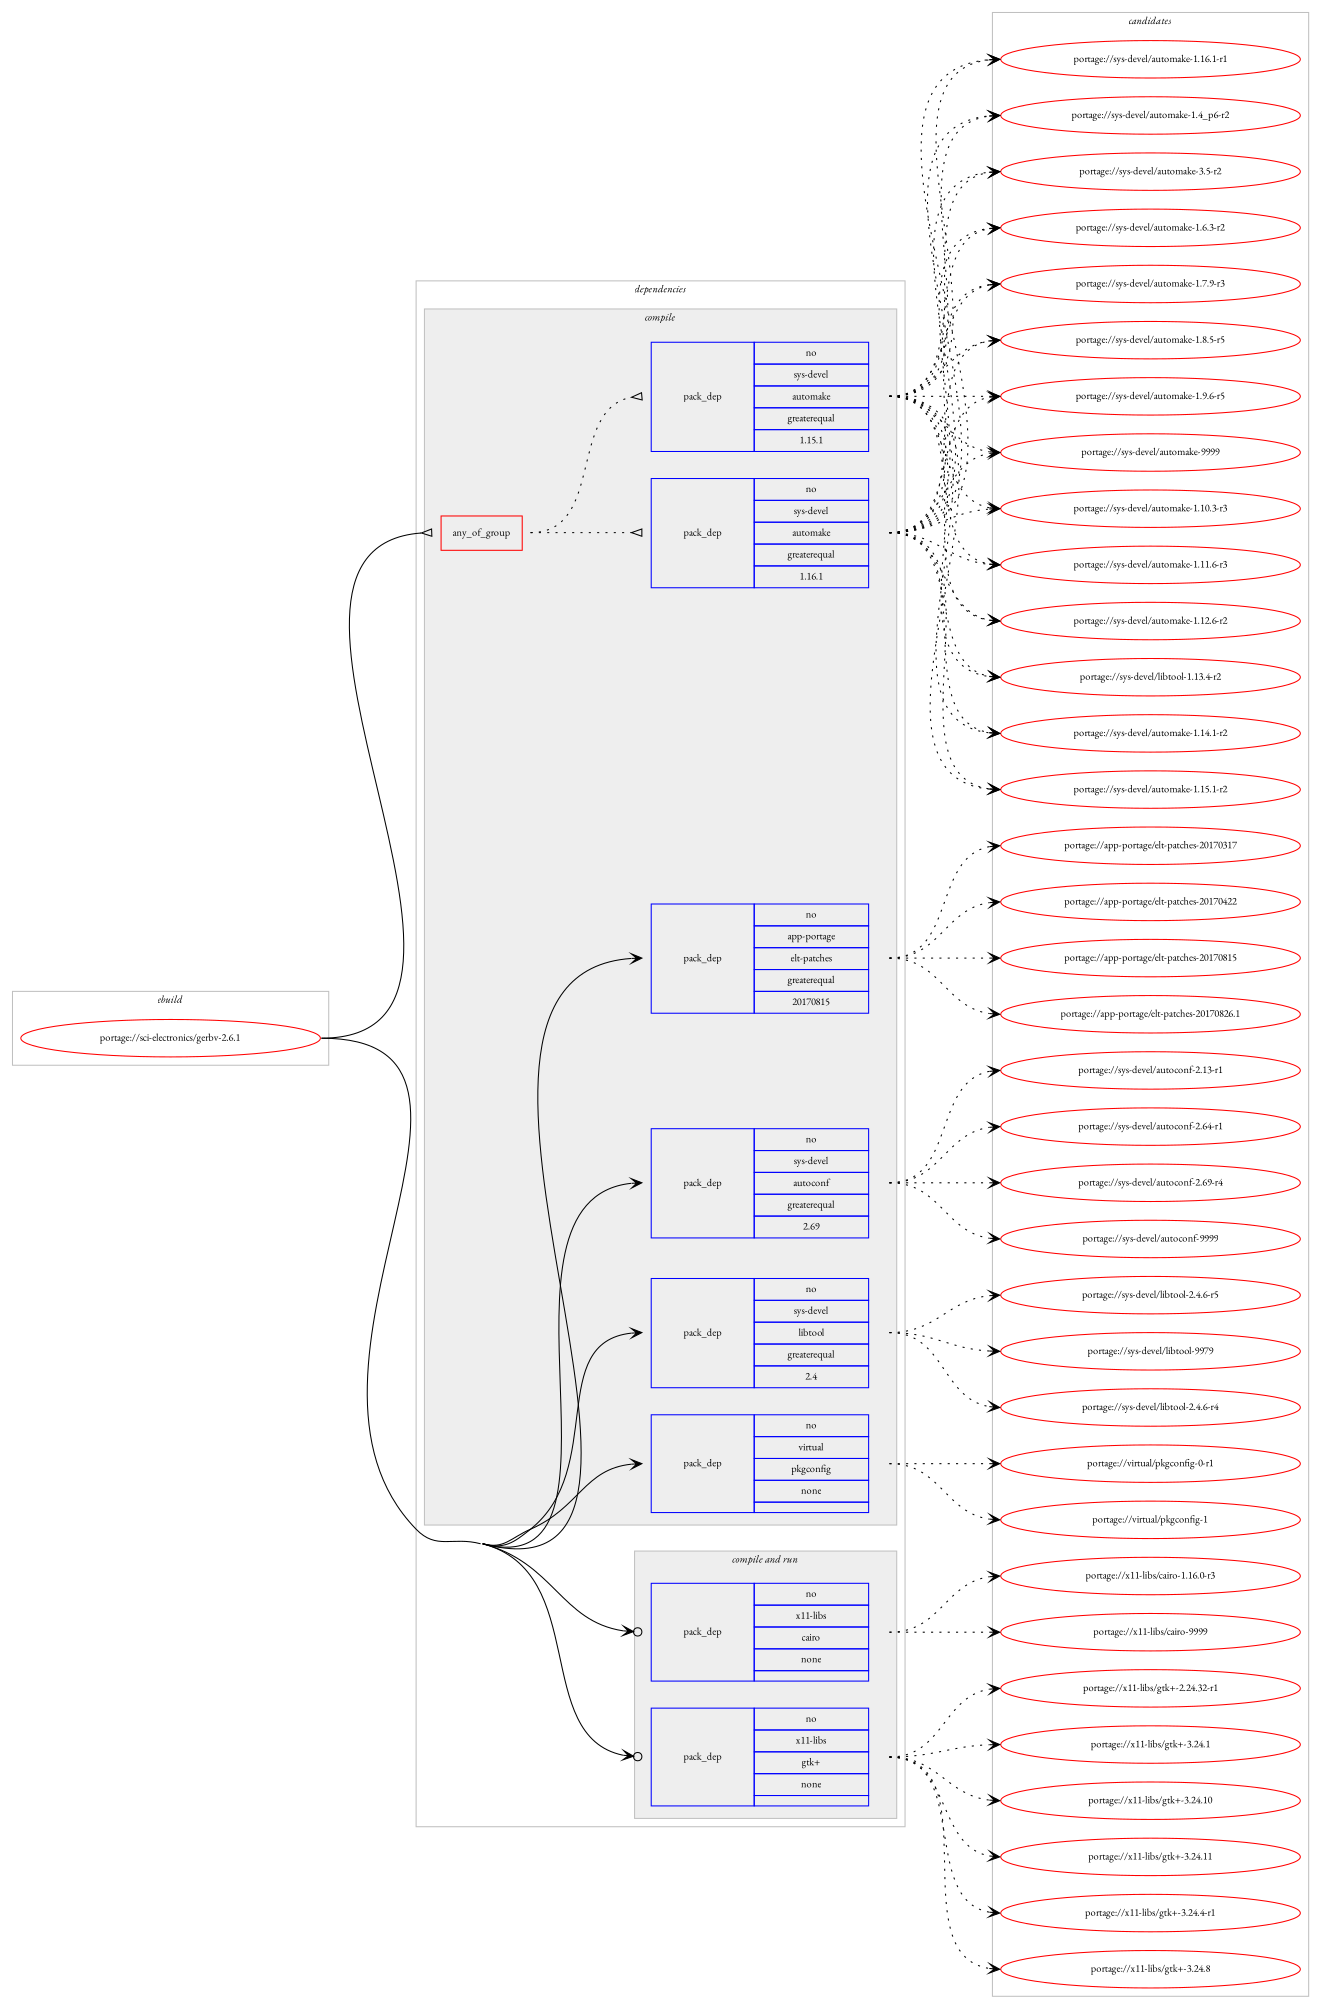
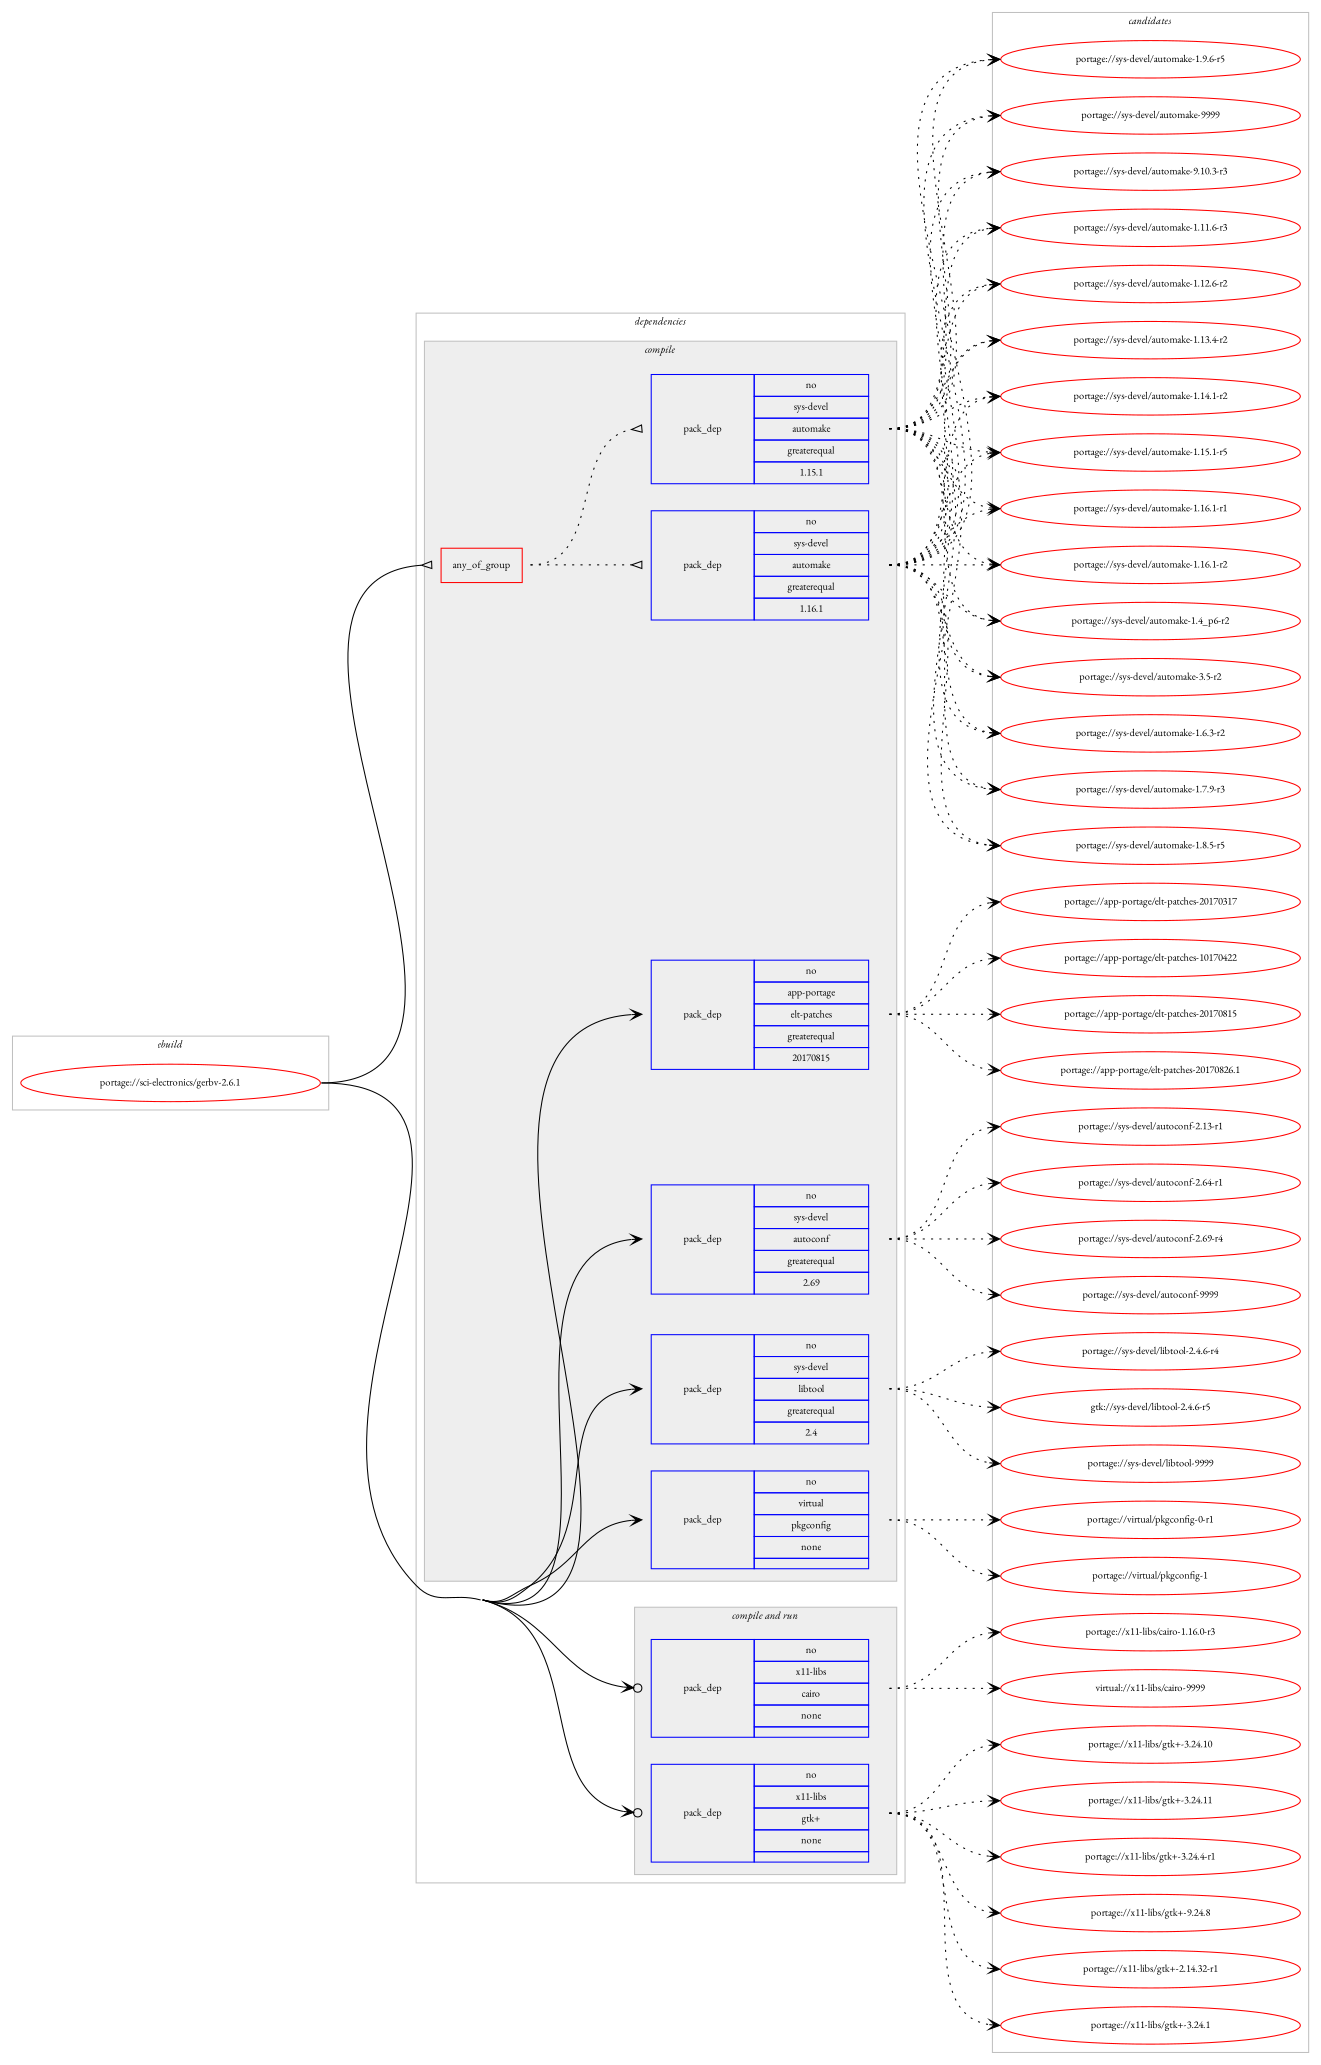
  digraph {
    compound=true
    concentrate=true
    fontname="EB Garamond"
    fontsize=10
    newrank=true
    rankdir=LR
    ranksep=1.5
    node [color=red fontname="EB Garamond" fontsize=10]
    edge [arrowhead=vee fontname="EB Garamond" headport=w style=dotted tailport=e weight=100]
    n1 [label="portage://sci-electronics/gerbv-2.6.1" width=4]
    n2 [color=blue label=<<TABLE BORDER="0" CELLBORDER="1" CELLSPACING="0" CELLPADDING="4" WIDTH="220"><TR><TD ROWSPAN="6" CELLPADDING="30">pack_dep</TD></TR><TR><TD WIDTH="110">no</TD></TR><TR><TD>sys-devel</TD></TR><TR><TD>automake</TD></TR><TR><TD>greaterequal</TD></TR><TR><TD>1.16.1</TD></TR></TABLE>> shape=none]
    n3 [color=blue label=<<TABLE BORDER="0" CELLBORDER="1" CELLSPACING="0" CELLPADDING="4" WIDTH="220"><TR><TD ROWSPAN="6" CELLPADDING="30">pack_dep</TD></TR><TR><TD WIDTH="110">no</TD></TR><TR><TD>sys-devel</TD></TR><TR><TD>automake</TD></TR><TR><TD>greaterequal</TD></TR><TR><TD>1.15.1</TD></TR></TABLE>> shape=none]
    n4 [label=<<TABLE BORDER="0" CELLBORDER="1" CELLSPACING="0" CELLPADDING="4"><TR><TD CELLPADDING="10">any_of_group</TD></TR></TABLE>> shape=none]
    n5 [color=blue label=<<TABLE BORDER="0" CELLBORDER="1" CELLSPACING="0" CELLPADDING="4" WIDTH="220"><TR><TD ROWSPAN="6" CELLPADDING="30">pack_dep</TD></TR><TR><TD WIDTH="110">no</TD></TR><TR><TD>app-portage</TD></TR><TR><TD>elt-patches</TD></TR><TR><TD>greaterequal</TD></TR><TR><TD>20170815</TD></TR></TABLE>> shape=none]
    n6 [color=blue label=<<TABLE BORDER="0" CELLBORDER="1" CELLSPACING="0" CELLPADDING="4" WIDTH="220"><TR><TD ROWSPAN="6" CELLPADDING="30">pack_dep</TD></TR><TR><TD WIDTH="110">no</TD></TR><TR><TD>sys-devel</TD></TR><TR><TD>autoconf</TD></TR><TR><TD>greaterequal</TD></TR><TR><TD>2.69</TD></TR></TABLE>> shape=none]
    n7 [color=blue label=<<TABLE BORDER="0" CELLBORDER="1" CELLSPACING="0" CELLPADDING="4" WIDTH="220"><TR><TD ROWSPAN="6" CELLPADDING="30">pack_dep</TD></TR><TR><TD WIDTH="110">no</TD></TR><TR><TD>sys-devel</TD></TR><TR><TD>libtool</TD></TR><TR><TD>greaterequal</TD></TR><TR><TD>2.4</TD></TR></TABLE>> shape=none]
    n8 [color=blue label=<<TABLE BORDER="0" CELLBORDER="1" CELLSPACING="0" CELLPADDING="4" WIDTH="220"><TR><TD ROWSPAN="6" CELLPADDING="30">pack_dep</TD></TR><TR><TD WIDTH="110">no</TD></TR><TR><TD>virtual</TD></TR><TR><TD>pkgconfig</TD></TR><TR><TD>none</TD></TR><TR><TD></TD></TR></TABLE>> shape=none]
    n9 [color=blue label=<<TABLE BORDER="0" CELLBORDER="1" CELLSPACING="0" CELLPADDING="4" WIDTH="220"><TR><TD ROWSPAN="6" CELLPADDING="30">pack_dep</TD></TR><TR><TD WIDTH="110">no</TD></TR><TR><TD>x11-libs</TD></TR><TR><TD>cairo</TD></TR><TR><TD>none</TD></TR><TR><TD></TD></TR></TABLE>> shape=none]
    n10 [color=blue label=<<TABLE BORDER="0" CELLBORDER="1" CELLSPACING="0" CELLPADDING="4" WIDTH="220"><TR><TD ROWSPAN="6" CELLPADDING="30">pack_dep</TD></TR><TR><TD WIDTH="110">no</TD></TR><TR><TD>x11-libs</TD></TR><TR><TD>gtk+</TD></TR><TR><TD>none</TD></TR><TR><TD></TD></TR></TABLE>> shape=none]
-   n11 [label="portage://sys-devel/automake-1.10.3-r3" width=4]
+   n11 [label="portage://sys-devel/automake-9.10.3-r3" width=4]
    n12 [label="portage://sys-devel/automake-1.11.6-r3" width=4]
    n13 [label="portage://sys-devel/automake-1.12.6-r2" width=4]
-   n14 [label="portage://sys-devel/libtool-1.13.4-r2" width=4]
+   n14 [label="portage://sys-devel/automake-1.13.4-r2" width=4]
    n15 [label="portage://sys-devel/automake-1.14.1-r2" width=4]
-   n16 [label="portage://sys-devel/automake-1.15.1-r2" width=4]
+   n16 [label="portage://sys-devel/automake-1.15.1-r5" width=4]
    n17 [label="portage://sys-devel/automake-1.16.1-r1" width=4]
+   n18 [label="portage://sys-devel/automake-1.16.1-r2" width=4]
    n19 [label="portage://sys-devel/automake-1.4_p6-r2" width=4]
    n20 [label="portage://sys-devel/automake-3.5-r2" width=4]
    n21 [label="portage://sys-devel/automake-1.6.3-r2" width=4]
    n22 [label="portage://sys-devel/automake-1.7.9-r3" width=4]
    n23 [label="portage://sys-devel/automake-1.8.5-r5" width=4]
    n24 [label="portage://sys-devel/automake-1.9.6-r5" width=4]
    n25 [label="portage://sys-devel/automake-9999" width=4]
    n26 [label="portage://app-portage/elt-patches-20170317" width=4]
-   n27 [label="portage://app-portage/elt-patches-20170422" width=4]
+   n27 [label="portage://app-portage/elt-patches-10170422" width=4]
    n28 [label="portage://app-portage/elt-patches-20170815" width=4]
    n29 [label="portage://app-portage/elt-patches-20170826.1" width=4]
    n30 [label="portage://sys-devel/autoconf-2.13-r1" width=4]
    n31 [label="portage://sys-devel/autoconf-2.64-r1" width=4]
    n32 [label="portage://sys-devel/autoconf-2.69-r4" width=4]
    n33 [label="portage://sys-devel/autoconf-9999" width=4]
    n34 [label="portage://sys-devel/libtool-2.4.6-r4" width=4]
-   n35 [label="portage://sys-devel/libtool-2.4.6-r5" width=4]
-   n36 [label="portage://sys-devel/libtool-9979" width=4]
+   n35 [label="gtk://sys-devel/libtool-2.4.6-r5" width=4]
+   n36 [label="portage://sys-devel/libtool-9999" width=4]
    n37 [label="portage://virtual/pkgconfig-0-r1" width=4]
    n38 [label="portage://virtual/pkgconfig-1" width=4]
    n39 [label="portage://x11-libs/cairo-1.16.0-r3" width=4]
-   n40 [label="portage://x11-libs/cairo-9999" width=4]
-   n41 [label="portage://x11-libs/gtk+-2.24.32-r1" width=4]
+   n40 [label="virtual://x11-libs/cairo-9999" width=4]
+   n41 [label="portage://x11-libs/gtk+-2.14.32-r1" width=4]
    n42 [label="portage://x11-libs/gtk+-3.24.1" width=4]
    n43 [label="portage://x11-libs/gtk+-3.24.10" width=4]
    n44 [label="portage://x11-libs/gtk+-3.24.11" width=4]
    n45 [label="portage://x11-libs/gtk+-3.24.4-r1" width=4]
-   n46 [label="portage://x11-libs/gtk+-3.24.8" width=4]
+   n46 [label="portage://x11-libs/gtk+-9.24.8" width=4]
    subgraph cluster_1 {
      color=gray
      label=<<i>ebuild</i>>
      rank=same
      n1
    }
    subgraph cluster_2 {
      color=gray
      label=<<i>dependencies</i>>
      subgraph cluster_3 {
        color=gray
        fillcolor="#eeeeee"
        label=<<i>compile</i>>
        style=filled
        subgraph sub_4 {
          color=gray
          fillcolor="#eeeeee"
          label=<<i>compile</i>>
          style=filled
          n4
          subgraph sub_5 {
            color=gray
            fillcolor="#eeeeee"
            label=<<i>compile</i>>
            style=filled
            n2
          }
          subgraph sub_6 {
            color=gray
            fillcolor="#eeeeee"
            label=<<i>compile</i>>
            style=filled
            n3
          }
        }
        subgraph sub_7 {
          color=gray
          fillcolor="#eeeeee"
          label=<<i>compile</i>>
          style=filled
          n5
        }
        subgraph sub_8 {
          color=gray
          fillcolor="#eeeeee"
          label=<<i>compile</i>>
          style=filled
          n6
        }
        subgraph sub_9 {
          color=gray
          fillcolor="#eeeeee"
          label=<<i>compile</i>>
          style=filled
          n7
        }
        subgraph sub_10 {
          color=gray
          fillcolor="#eeeeee"
          label=<<i>compile</i>>
          style=filled
          n8
        }
      }
      subgraph cluster_11 {
        color=gray
        fillcolor="#eeeeee"
        label=<<i>compile and run</i>>
        style=filled
        subgraph sub_12 {
          color=gray
          fillcolor="#eeeeee"
          label=<<i>compile and run</i>>
          style=filled
          n9
        }
        subgraph sub_13 {
          color=gray
          fillcolor="#eeeeee"
          label=<<i>compile and run</i>>
          style=filled
          n10
        }
      }
      subgraph cluster_14 {
        color=gray
        fillcolor="#eeeeee"
        label=<<i>run</i>>
        style=filled
      }
    }
    subgraph cluster_15 {
      color=gray
      label=<<i>candidates</i>>
      rank=same
      subgraph sub_16 {
        color=black
        label=<<i>candidates</i>>
        nodesep=1
        rank=same
        n11
        n12
        n13
        n14
        n15
        n16
        n17
+       n18
        n19
        n20
        n21
        n22
        n23
        n24
        n25
      }
      subgraph sub_17 {
        color=black
        label=<<i>candidates</i>>
        nodesep=1
        rank=same
        n11
        n12
        n13
        n14
        n15
        n16
        n17
+       n18
        n19
        n20
        n21
        n22
        n23
        n24
        n25
      }
      subgraph sub_18 {
        color=black
        label=<<i>candidates</i>>
        nodesep=1
        rank=same
        n26
        n27
        n28
        n29
      }
      subgraph sub_19 {
        color=black
        label=<<i>candidates</i>>
        nodesep=1
        rank=same
        n30
        n31
        n32
        n33
      }
      subgraph sub_20 {
        color=black
        label=<<i>candidates</i>>
        nodesep=1
        rank=same
        n34
        n35
        n36
      }
      subgraph sub_21 {
        color=black
        label=<<i>candidates</i>>
        nodesep=1
        rank=same
        n37
        n38
      }
      subgraph sub_22 {
        color=black
        label=<<i>candidates</i>>
        nodesep=1
        rank=same
        n39
        n40
      }
      subgraph sub_23 {
        color=black
        label=<<i>candidates</i>>
        nodesep=1
        rank=same
        n41
        n42
        n43
        n44
        n45
        n46
      }
    }
    n1 -> n4 [arrowhead=oinv style=solid weight=20]
    n1 -> n5 [style=solid weight=20]
    n1 -> n6 [style=solid weight=20]
    n1 -> n7 [style=solid weight=20]
    n1 -> n8 [style=solid weight=20]
    n1 -> n9 [arrowhead=odotvee style=solid weight=20]
    n1 -> n10 [arrowhead=odotvee style=solid weight=20]
    n2 -> n11
    n2 -> n12
    n2 -> n13
    n2 -> n14
    n2 -> n15
    n2 -> n16
    n2 -> n17
+   n2 -> n18
    n2 -> n19
    n2 -> n20
    n2 -> n21
    n2 -> n22
    n2 -> n23
    n2 -> n24
    n2 -> n25
    n3 -> n11
    n3 -> n12
    n3 -> n13
    n3 -> n14
    n3 -> n15
    n3 -> n16
    n3 -> n17
+   n3 -> n18
    n3 -> n19
    n3 -> n20
    n3 -> n21
    n3 -> n22
    n3 -> n23
    n3 -> n24
    n3 -> n25
    n4 -> n2 [arrowhead=oinv weight=20]
    n4 -> n3 [arrowhead=oinv weight=20]
    n5 -> n26
    n5 -> n27
    n5 -> n28
    n5 -> n29
    n6 -> n30
    n6 -> n31
    n6 -> n32
    n6 -> n33
    n7 -> n34
    n7 -> n35
    n7 -> n36
    n8 -> n37
    n8 -> n38
    n9 -> n39
    n9 -> n40
    n10 -> n41
    n10 -> n42
    n10 -> n43
    n10 -> n44
    n10 -> n45
    n10 -> n46
  }
